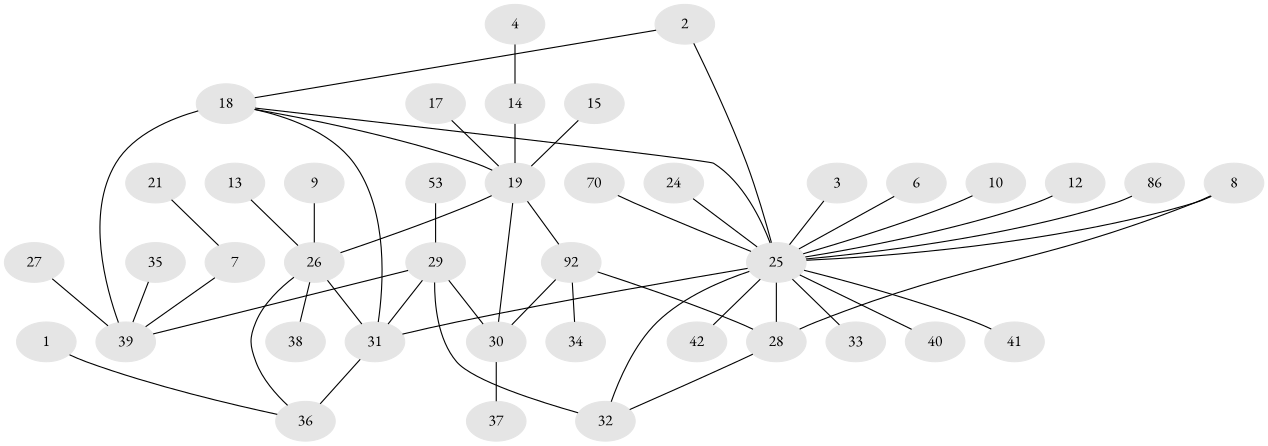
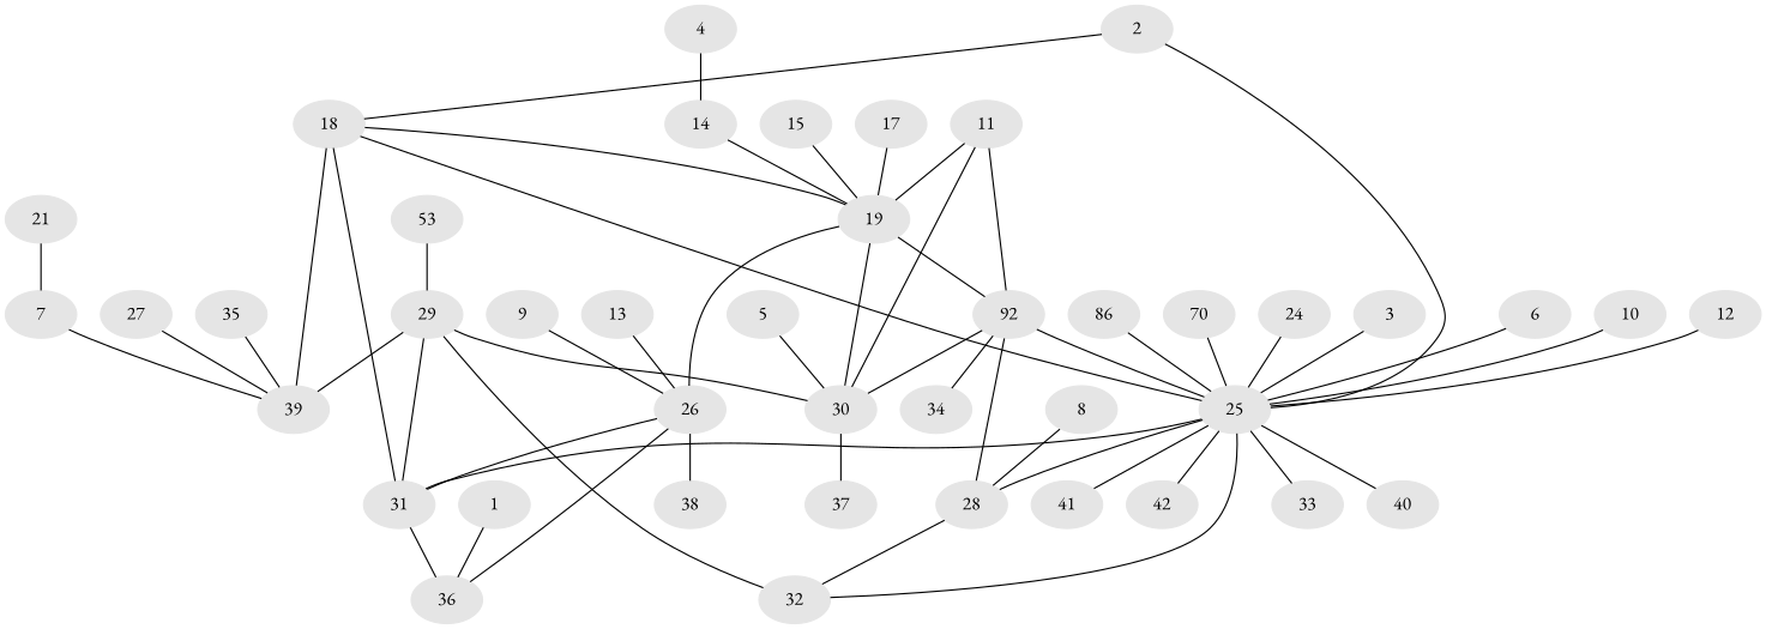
  graph {
    fontname="EB Garamond"
    node [color=gray90 fontname="EB Garamond" style=filled]
    edge [fontname="EB Garamond" weight=1.0]
    1
    36
    2
    18
    25
    19
    39
    31
    28
    32
    33
    40
    41
    42
    3
    4
    14
    30
    26
    n20 [label=92]
+   5
    37
    6
    7
    8
    9
    38
    10
+   11
    34
    12
    13
    15
    n34 [label=86]
    17
    n36 [label=70]
    21
    n38 [label=53]
    29
    24
    27
    35
    1 -- 36
    2 -- 18
    2 -- 25
    18 -- 25
    18 -- 19
    18 -- 39 [weight=4.0]
    18 -- 31
    25 -- 31
    25 -- 28 [weight=2.0]
    25 -- 32 [weight=2.0]
    25 -- 33
    25 -- 40
    25 -- 41
    25 -- 42
    19 -- 30
    19 -- 26
    19 -- n20
    31 -- 36 [weight=2.0]
    28 -- 32
    3 -- 25
    4 -- 14
    14 -- 19
    30 -- 37
    26 -- 36
    26 -- 31 [weight=2.0]
    26 -- 38
-   8 -- 25
+   n20 -- 25
    n20 -- 28
    n20 -- 30
    n20 -- 34
+   5 -- 30
    6 -- 25
    7 -- 39
    8 -- 28
    9 -- 26
    10 -- 25
+   11 -- 19
+   11 -- 30
+   11 -- n20
    12 -- 25
    13 -- 26
    15 -- 19
    n34 -- 25
    17 -- 19
    n36 -- 25
    21 -- 7
    n38 -- 29
    29 -- 39 [weight=2.0]
    29 -- 31 [weight=2.0]
    29 -- 32 [weight=3.0]
    29 -- 30
    24 -- 25
    27 -- 39
    35 -- 39
  }
